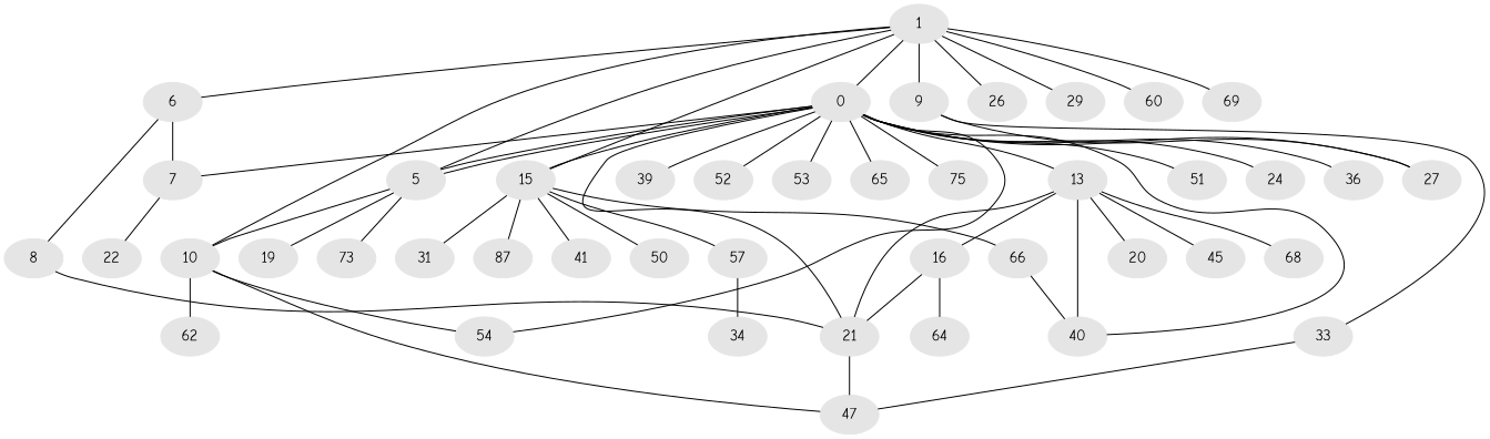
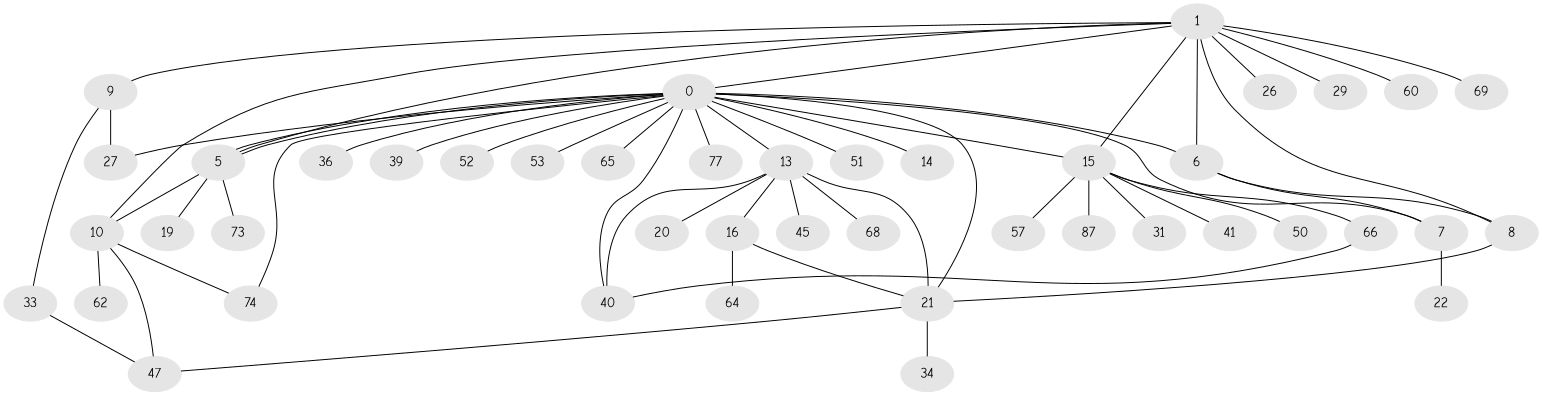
  graph {
    fontname="Comic Neue"
    node [color=gray90 fontname="Comic Neue" style=filled]
    edge [fontname="Comic Neue"]
    1 [super="+25+4"]
    n2 [label=0 super="+3+28+12+56+71+63+84+89"]
    5 [super="+17"]
    6 [super="+55+42"]
    8 [super="+24+30+76+67+44"]
    9 [super="+83"]
    10
    15 [super="+39"]
    26 [super="+43+72"]
    29
    60
    69
    7 [super="+18+48"]
    n14 [label=51 super="+51"]
    13
-   14 [label=24]
+   14
    21 [super="+35+23+78+37+32"]
    27 [super="+59"]
    36
    40 [super="+86+46"]
    n21 [label=39]
    52
    53
-   54
+   54 [label=74]
    65
-   77 [label=75]
+   77
    19
    73
    33
    47
    62
    31
    41
    50
    57
    66
    87
    22
    16
    20
    45
    68 [super="+88"]
    34
    64 [super="+74"]
    1 -- n2
    1 -- 5
    1 -- 6
+   1 -- 8
    1 -- 9
    1 -- 10
    1 -- 15
    1 -- 26 [weight=2]
    1 -- 29
    1 -- 60
    1 -- 69
    n2 -- 5
    n2 -- 5
+   n2 -- 6
    n2 -- 15
    n2 -- 7
    n2 -- n14
    n2 -- 13 [weight=2]
    n2 -- 14
    n2 -- 21
    n2 -- 27
    n2 -- 36
    n2 -- 40
    n2 -- n21
    n2 -- 52
    n2 -- 53
    n2 -- 54
    n2 -- 65
    n2 -- 77
    5 -- 10
    5 -- 19
    5 -- 73
    6 -- 8
    6 -- 7
    8 -- 21
    9 -- 27
    9 -- 33
    10 -- 54
    10 -- 47
    10 -- 62
    15 -- 31
    15 -- 41
    15 -- 50
    15 -- 57
    15 -- 66
    15 -- 87
    7 -- 22
    13 -- 21
    13 -- 40
    13 -- 16
    13 -- 20
    13 -- 45
    13 -- 68
    21 -- 47
-   57 -- 34
+   21 -- 34
    33 -- 47
    66 -- 40
    16 -- 21
    16 -- 64
  }
